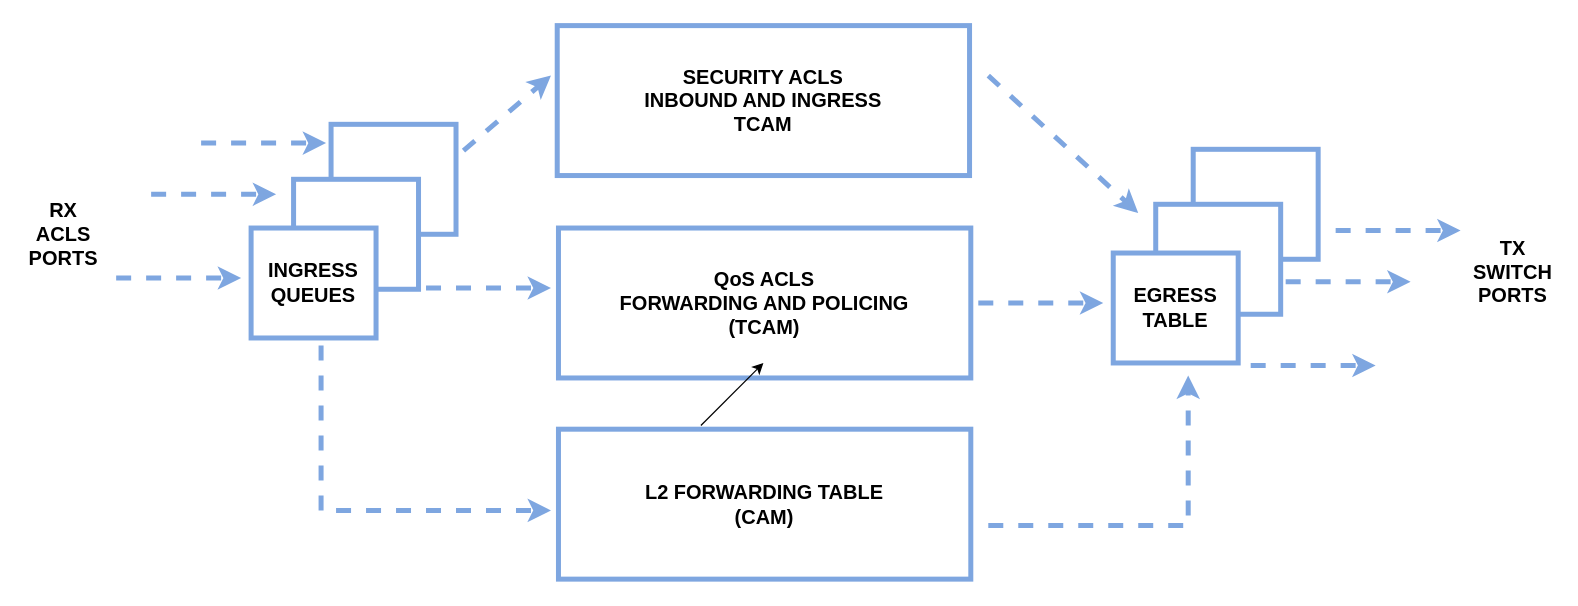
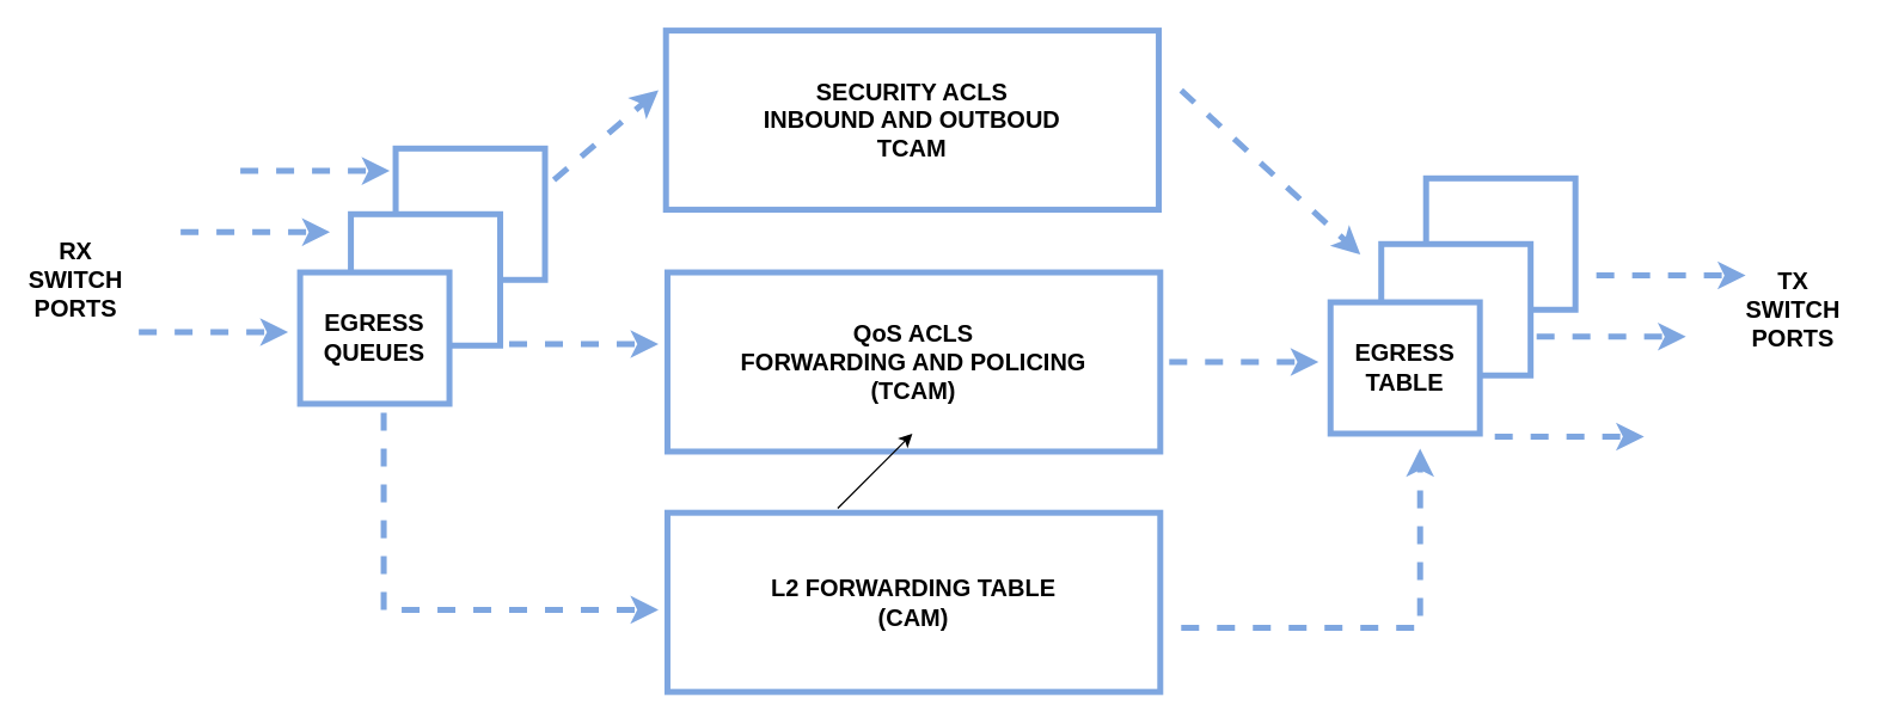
  <mxCell id="0" />
  <mxCell id="1" parent="0" />
  <mxCell id="2" value="" style="rounded=0;whiteSpace=wrap;html=1;strokeWidth=4;fontSize=16;fontStyle=1;strokeColor=#7EA6E0;" vertex="1" parent="1"><mxGeometry x="264" y="99" width="100" height="88" as="geometry" /></mxCell>
  <mxCell id="3" value="" style="rounded=0;whiteSpace=wrap;html=1;strokeWidth=4;fontSize=16;fontStyle=1;strokeColor=#7EA6E0;" vertex="1" parent="1"><mxGeometry x="234" y="143" width="100" height="88" as="geometry" /></mxCell>
- <mxCell id="4" value="&lt;div style=&quot;font-size: 16px;&quot;&gt;SECURITY ACLS &lt;br style=&quot;font-size: 16px;&quot;&gt;&lt;/div&gt;&lt;div style=&quot;font-size: 16px;&quot;&gt;INBOUND AND INGRESS&lt;/div&gt;&lt;div style=&quot;font-size: 16px;&quot;&gt;TCAM&lt;br style=&quot;font-size: 16px;&quot;&gt;&lt;/div&gt;" style="rounded=0;whiteSpace=wrap;html=1;strokeWidth=4;fontSize=16;fontStyle=1;strokeColor=#7EA6E0;" vertex="1" parent="1"><mxGeometry x="445" y="20" width="330" height="120" as="geometry" /></mxCell>
+ <mxCell id="4" value="&lt;div style=&quot;font-size: 16px;&quot;&gt;SECURITY ACLS &lt;br style=&quot;font-size: 16px;&quot;&gt;&lt;/div&gt;&lt;div style=&quot;font-size: 16px;&quot;&gt;INBOUND AND OUTBOUD&lt;/div&gt;&lt;div style=&quot;font-size: 16px;&quot;&gt;TCAM&lt;br style=&quot;font-size: 16px;&quot;&gt;&lt;/div&gt;" style="rounded=0;whiteSpace=wrap;html=1;strokeWidth=4;fontSize=16;fontStyle=1;strokeColor=#7EA6E0;" vertex="1" parent="1"><mxGeometry x="445" y="20" width="330" height="120" as="geometry" /></mxCell>
  <mxCell id="5" value="&lt;div&gt;QoS ACLS&lt;/div&gt;&lt;div&gt;FORWARDING AND POLICING&lt;/div&gt;&lt;div&gt;(TCAM)&lt;br&gt;&lt;/div&gt;" style="rounded=0;whiteSpace=wrap;html=1;strokeWidth=4;fontSize=16;fontStyle=1;strokeColor=#7EA6E0;" vertex="1" parent="1"><mxGeometry x="446" y="182" width="330" height="120" as="geometry" /></mxCell>
  <mxCell id="6" value="&lt;div&gt;L2 FORWARDING TABLE&lt;/div&gt;&lt;div&gt;(CAM)&lt;br&gt;&lt;/div&gt;" style="rounded=0;whiteSpace=wrap;html=1;strokeWidth=4;fontSize=16;fontStyle=1;strokeColor=#7EA6E0;" vertex="1" parent="1"><mxGeometry x="446" y="343" width="330" height="120" as="geometry" /></mxCell>
- <mxCell id="7" value="&lt;div&gt;INGRESS &lt;br&gt;&lt;/div&gt;&lt;div&gt;QUEUES&lt;br&gt;&lt;/div&gt;" style="rounded=0;whiteSpace=wrap;html=1;strokeWidth=4;fontSize=16;fontStyle=1;strokeColor=#7EA6E0;" vertex="1" parent="1"><mxGeometry y="182" width="100" height="88" as="geometry" x="200" /></mxCell>
+ <mxCell id="7" value="&lt;div&gt;EGRESS &lt;br&gt;&lt;/div&gt;&lt;div&gt;QUEUES&lt;br&gt;&lt;/div&gt;" style="rounded=0;whiteSpace=wrap;html=1;strokeWidth=4;fontSize=16;fontStyle=1;strokeColor=#7EA6E0;" vertex="1" parent="1"><mxGeometry y="182" width="100" height="88" as="geometry" x="200" /></mxCell>
  <mxCell id="8" value="" style="endArrow=classic;html=1;rounded=0;strokeWidth=4;strokeColor=#7EA6E0;dashed=1;" edge="1" parent="1"><mxGeometry width="50" height="50" relative="1" as="geometry"><mxPoint x="370" y="120" as="sourcePoint" /><mxPoint x="440" y="60" as="targetPoint" /></mxGeometry></mxCell>
  <mxCell id="9" value="" style="endArrow=classic;html=1;rounded=0;strokeWidth=4;strokeColor=#7EA6E0;dashed=1;" edge="1" parent="1"><mxGeometry width="50" height="50" relative="1" as="geometry"><mxPoint x="340" y="230" as="sourcePoint" /><mxPoint x="440" y="230" as="targetPoint" /></mxGeometry></mxCell>
  <mxCell id="10" value="" style="endArrow=classic;html=1;rounded=0;strokeWidth=4;strokeColor=#7EA6E0;dashed=1;" edge="1" parent="1"><mxGeometry width="50" height="50" relative="1" as="geometry"><mxPoint x="256" y="276" as="sourcePoint" /><mxPoint x="440" y="408" as="targetPoint" /><Array as="points"><mxPoint x="256" y="408" /></Array></mxGeometry></mxCell>
  <mxCell id="11" value="" style="endArrow=classic;html=1;rounded=0;strokeWidth=4;strokeColor=#7EA6E0;dashed=1;" edge="1" parent="1"><mxGeometry width="50" height="50" relative="1" as="geometry"><mxPoint x="92" y="222" as="sourcePoint" /><mxPoint x="192" y="222" as="targetPoint" /></mxGeometry></mxCell>
  <mxCell id="12" value="" style="endArrow=classic;html=1;rounded=0;strokeWidth=4;strokeColor=#7EA6E0;dashed=1;" edge="1" parent="1"><mxGeometry width="50" height="50" relative="1" as="geometry"><mxPoint x="120" y="155" as="sourcePoint" /><mxPoint x="220" y="155" as="targetPoint" /></mxGeometry></mxCell>
  <mxCell id="13" value="" style="endArrow=classic;html=1;rounded=0;strokeWidth=4;strokeColor=#7EA6E0;dashed=1;" edge="1" parent="1"><mxGeometry width="50" height="50" relative="1" as="geometry"><mxPoint x="160" y="114" as="sourcePoint" /><mxPoint x="260" y="114" as="targetPoint" /></mxGeometry></mxCell>
  <mxCell id="14" value="" style="rounded=0;whiteSpace=wrap;html=1;strokeWidth=4;fontSize=16;fontStyle=1;strokeColor=#7EA6E0;" vertex="1" parent="1"><mxGeometry x="954" y="119" width="100" height="88" as="geometry" /></mxCell>
  <mxCell id="15" value="" style="rounded=0;whiteSpace=wrap;html=1;strokeWidth=4;fontSize=16;fontStyle=1;strokeColor=#7EA6E0;" vertex="1" parent="1"><mxGeometry x="924" y="163" width="100" height="88" as="geometry" /></mxCell>
  <mxCell id="16" value="&lt;div&gt;EGRESS &lt;br&gt;&lt;/div&gt;&lt;div&gt;TABLE&lt;br&gt;&lt;/div&gt;" style="rounded=0;whiteSpace=wrap;html=1;strokeWidth=4;fontSize=16;fontStyle=1;strokeColor=#7EA6E0;" vertex="1" parent="1"><mxGeometry x="890" y="202" width="100" height="88" as="geometry" /></mxCell>
  <mxCell id="17" value="" style="endArrow=classic;html=1;rounded=0;strokeWidth=4;strokeColor=#7EA6E0;dashed=1;" edge="1" parent="1"><mxGeometry width="50" height="50" relative="1" as="geometry"><mxPoint x="782" y="242" as="sourcePoint" /><mxPoint x="882" y="242" as="targetPoint" /></mxGeometry></mxCell>
  <mxCell id="18" value="" style="endArrow=classic;html=1;rounded=0;strokeWidth=4;strokeColor=#7EA6E0;dashed=1;" edge="1" parent="1"><mxGeometry width="50" height="50" relative="1" as="geometry"><mxPoint x="790" y="60" as="sourcePoint" /><mxPoint x="910" y="170" as="targetPoint" /></mxGeometry></mxCell>
  <mxCell id="19" value="" style="endArrow=classic;html=1;rounded=0;strokeWidth=4;strokeColor=#7EA6E0;dashed=1;" edge="1" parent="1"><mxGeometry width="50" height="50" relative="1" as="geometry"><mxPoint x="1000" y="292" as="sourcePoint" /><mxPoint x="1100" y="292" as="targetPoint" /></mxGeometry></mxCell>
  <mxCell id="20" value="" style="endArrow=classic;html=1;rounded=0;strokeWidth=4;strokeColor=#7EA6E0;dashed=1;" edge="1" parent="1"><mxGeometry width="50" height="50" relative="1" as="geometry"><mxPoint x="1028" y="225" as="sourcePoint" /><mxPoint x="1128" y="225" as="targetPoint" /></mxGeometry></mxCell>
  <mxCell id="21" value="" style="endArrow=classic;html=1;rounded=0;strokeWidth=4;strokeColor=#7EA6E0;dashed=1;" edge="1" parent="1"><mxGeometry width="50" height="50" relative="1" as="geometry"><mxPoint x="1068" y="184" as="sourcePoint" /><mxPoint x="1168" y="184" as="targetPoint" /></mxGeometry></mxCell>
  <mxCell id="22" value="" style="endArrow=classic;html=1;rounded=0;strokeWidth=4;strokeColor=#7EA6E0;dashed=1;" edge="1" parent="1"><mxGeometry width="50" height="50" relative="1" as="geometry"><mxPoint x="790" y="420" as="sourcePoint" /><mxPoint x="950" y="300" as="targetPoint" /><Array as="points"><mxPoint x="950" y="420" /></Array></mxGeometry></mxCell>
- <mxCell id="23" value="&lt;div&gt;RX&lt;/div&gt;&lt;div&gt;ACLS&lt;/div&gt;&lt;div&gt;PORTS&lt;br&gt;&lt;/div&gt;" style="text;html=1;strokeColor=none;fillColor=none;align=center;verticalAlign=middle;whiteSpace=wrap;rounded=0;fontSize=16;fontStyle=1" vertex="1" parent="1"><mxGeometry x="20" y="172" width="60" height="30" as="geometry" /></mxCell>
+ <mxCell id="23" value="&lt;div&gt;RX&lt;/div&gt;&lt;div&gt;SWITCH&lt;/div&gt;&lt;div&gt;PORTS&lt;br&gt;&lt;/div&gt;" style="text;html=1;strokeColor=none;fillColor=none;align=center;verticalAlign=middle;whiteSpace=wrap;rounded=0;fontSize=16;fontStyle=1" vertex="1" parent="1"><mxGeometry x="20" y="172" width="60" height="30" as="geometry" /></mxCell>
  <mxCell id="24" value="" style="endArrow=classic;html=1;rounded=0;" edge="1" parent="1"><mxGeometry width="50" height="50" relative="1" as="geometry"><mxPoint x="560" y="340" as="sourcePoint" /><mxPoint x="610" y="290" as="targetPoint" /></mxGeometry></mxCell>
- <mxCell id="25" value="&lt;div&gt;TX&lt;/div&gt;&lt;div&gt;SWITCH&lt;/div&gt;&lt;div&gt;PORTS&lt;br&gt;&lt;/div&gt;" style="text;html=1;strokeColor=none;fillColor=none;align=center;verticalAlign=middle;whiteSpace=wrap;rounded=0;fontSize=16;fontStyle=1" vertex="1" parent="1"><mxGeometry x="1180" y="202" width="60" height="30" as="geometry" /></mxCell>
+ <mxCell id="25" value="&lt;div&gt;TX&lt;/div&gt;&lt;div&gt;SWITCH&lt;/div&gt;&lt;div&gt;PORTS&lt;br&gt;&lt;/div&gt;" style="text;html=1;strokeColor=none;fillColor=none;align=center;verticalAlign=middle;whiteSpace=wrap;rounded=0;fontSize=16;fontStyle=1" vertex="1" parent="1"><mxGeometry x="1170" y="192" width="60" height="30" as="geometry" /></mxCell>
